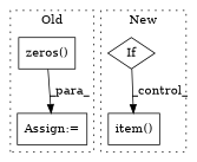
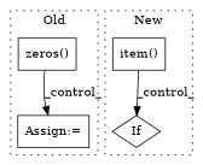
  digraph {
    node [a=75 l=3 shape=box]
    n1 [l="12,1" label="zeros()" s="2177,2212"]
    n2 [a=68 label="Assign:=" s=2174]
    n3 [l=23 label="item()" s=2226]
    n4 [a=96 label=If s=1939 shape=diamond]
    subgraph cluster_1 {
      label=Old
      style=dotted
      n1
      n2
    }
    subgraph cluster_2 {
      label=New
      style=dotted
      n3
      n4
    }
-   n1 -> n2 [label=_para_]
-   n4 -> n3 [label=_control_]
+   n1 -> n2 [label=_control_]
+   n3 -> n4 [label=_control_]
  }
